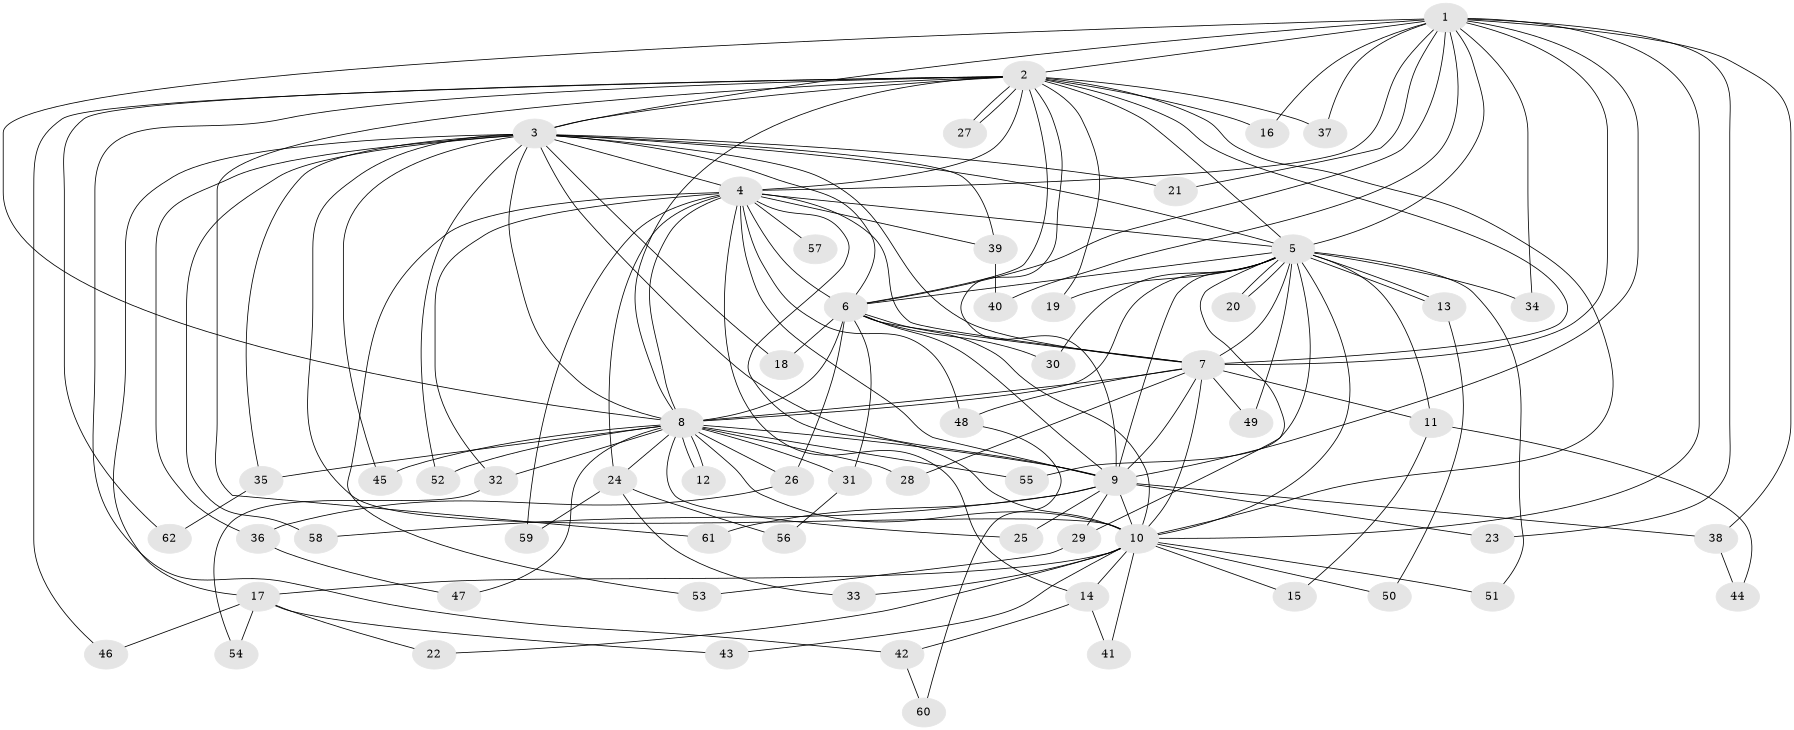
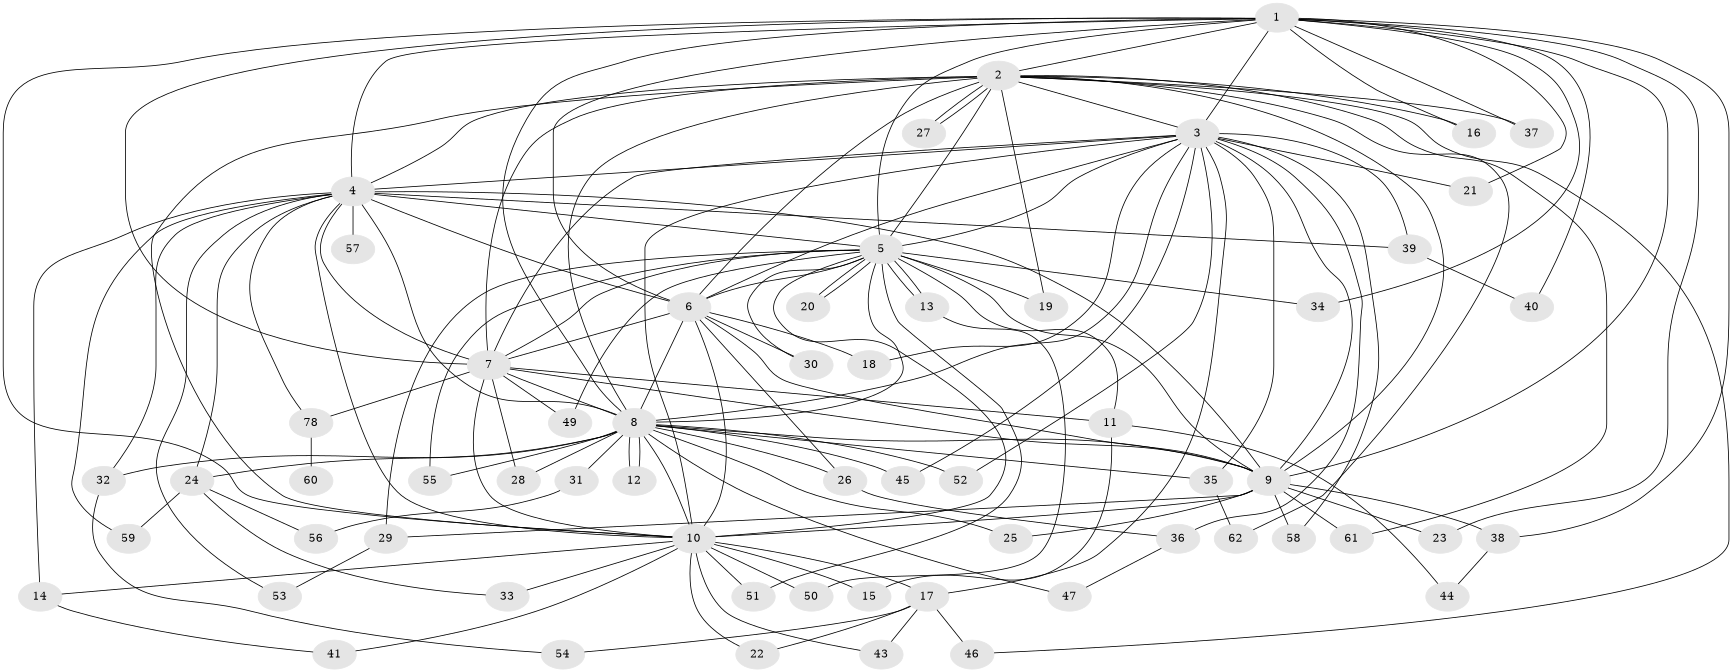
  graph {
    node [color=gray90 style=filled]
    1
    2
    3
    4
    5
    6
    7
    8
    9
    10
    16
    21
    23
    34
    37
    38
    40
    19
    27
-   42
    46
    61
    62
    17
    18
    35
    36
    39
    45
    52
    58
    57
    14
    24
    32
-   48
+   48 [label=78]
    53
    59
    11
    13
    20
    29
    30
    49
    51
    55
    26
    31
    28
    12
    25
    47
    15
    22
    33
    41
    43
    50
    44
    60
    54
    56
    1 -- 2
    1 -- 3
    1 -- 4
    1 -- 5
    1 -- 6
    1 -- 7
    1 -- 8
    1 -- 9
    1 -- 10
    1 -- 16
    1 -- 21
    1 -- 23
    1 -- 34
    1 -- 37
    1 -- 38
    1 -- 40
    2 -- 3
    2 -- 4
    2 -- 5
    2 -- 6
    2 -- 7
    2 -- 8
    2 -- 9
    2 -- 10
    2 -- 16
    2 -- 37
    2 -- 19
    2 -- 27
    2 -- 27
-   2 -- 42
    2 -- 46
    2 -- 61
    2 -- 62
    3 -- 4
    3 -- 5
    3 -- 6
    3 -- 7
    3 -- 8
    3 -- 9
    3 -- 10
    3 -- 21
    3 -- 17
    3 -- 18
    3 -- 35
    3 -- 36
    3 -- 39
    3 -- 45
    3 -- 52
    3 -- 58
    4 -- 5
    4 -- 6
    4 -- 7
    4 -- 8
    4 -- 9
    4 -- 10
    4 -- 39
    4 -- 57
    4 -- 14
    4 -- 24
    4 -- 32
    4 -- 48
    4 -- 53
    4 -- 59
    5 -- 6
    5 -- 7
    5 -- 8
    5 -- 9
    5 -- 10
    5 -- 34
    5 -- 19
    5 -- 11
    5 -- 13
    5 -- 13
    5 -- 20
    5 -- 20
    5 -- 29
    5 -- 30
    5 -- 49
    5 -- 51
    5 -- 55
    6 -- 7
    6 -- 8
    6 -- 9
    6 -- 10
    6 -- 18
    6 -- 30
    6 -- 26
-   6 -- 31
    7 -- 8
    7 -- 9
    7 -- 10
    7 -- 48
    7 -- 11
    7 -- 49
    7 -- 28
    8 -- 9
    8 -- 10
    8 -- 35
    8 -- 45
    8 -- 52
    8 -- 24
    8 -- 32
    8 -- 55
    8 -- 26
    8 -- 31
    8 -- 28
    8 -- 12
    8 -- 12
    8 -- 25
    8 -- 47
    9 -- 10
    9 -- 23
    9 -- 38
    9 -- 61
    9 -- 58
    9 -- 29
    9 -- 25
    10 -- 17
    10 -- 14
    10 -- 51
    10 -- 15
    10 -- 22
    10 -- 33
    10 -- 41
    10 -- 43
    10 -- 50
    38 -- 44
-   42 -- 60
    17 -- 46
    17 -- 22
    17 -- 43
    17 -- 54
    35 -- 62
    36 -- 47
    39 -- 40
-   14 -- 42
    14 -- 41
    24 -- 59
    24 -- 33
    24 -- 56
    32 -- 54
    48 -- 60
    11 -- 15
    11 -- 44
    13 -- 50
    29 -- 53
    26 -- 36
    31 -- 56
  }
